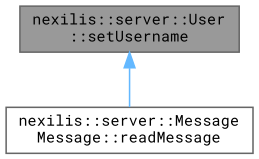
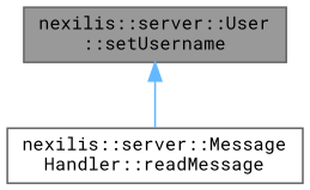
  digraph {
    rankdir=TB
    fontname="Roboto Mono"
    node [fontname="Roboto Mono" fontsize=10 shape=box style=filled]
    n1 [color=gray40 fillcolor=grey60 fontcolor=black height=0.2 label="nexilis::server::User\l::setUsername" width=0.4]
-   n2 [color=grey40 fillcolor=white height=0.2 label="nexilis::server::Message\lMessage::readMessage" width=0.4]
+   n2 [color=grey40 fillcolor=white height=0.2 label="nexilis::server::Message\lHandler::readMessage" width=0.4]
    n1 -> n2 [color=steelblue1 dir=back fontname="Roboto Mono" fontsize=10 labelfontname=Helvetica labelfontsize=10 style=solid]
  }
